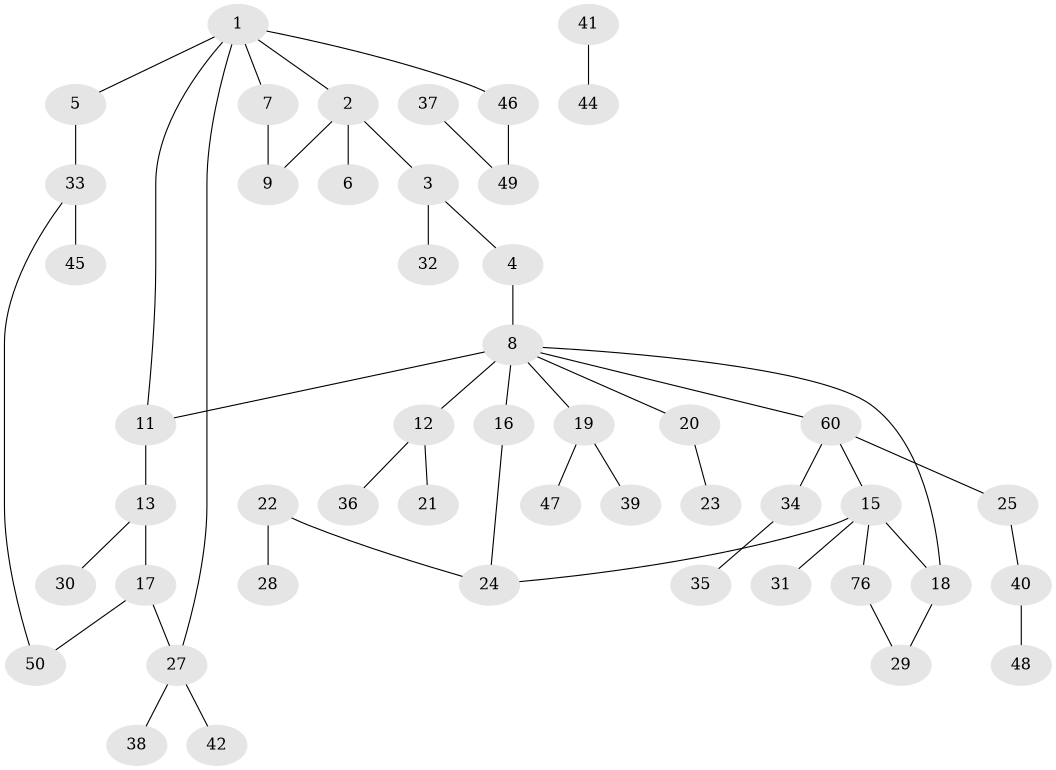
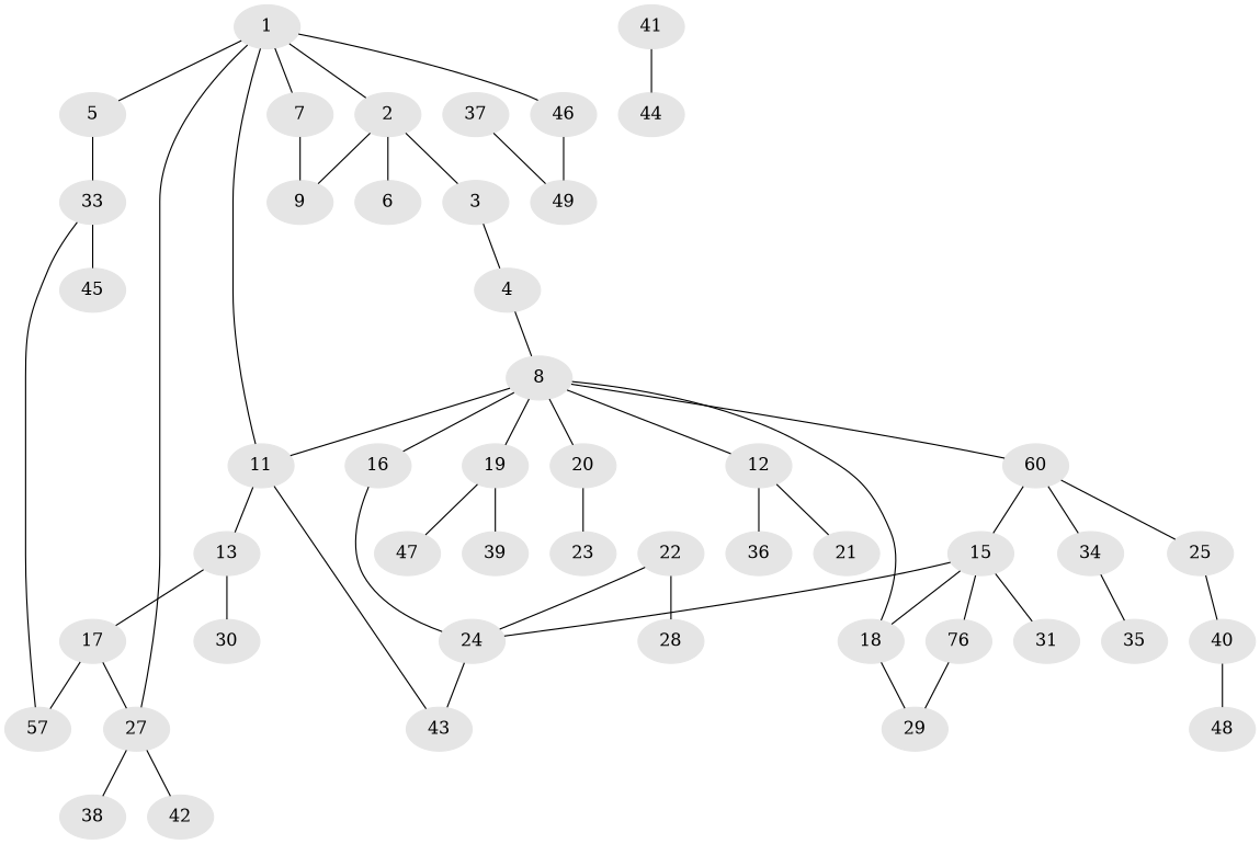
  graph {
    node [color=gray90 style=filled]
    1
    2
    5
    7
    11
    27
    46
    3
    6
    9
    33
    13
+   43
    38
    42
    49
    4
-   32
    8
    22
    24
    28
    n23 [label=60]
    12
    16
    18
    19
    20
-   50
+   50 [label=57]
    45
    37
    15
    25
    34
    21
    36
    29
    39
    47
    23
    n41 [label=76]
    31
    40
    35
    17
    30
    41
    44
    48
    1 -- 2
    1 -- 5
    1 -- 7
    1 -- 11
    1 -- 27
    1 -- 46
    2 -- 3
    2 -- 6
    2 -- 9
    5 -- 33
    7 -- 9
    11 -- 13
+   11 -- 43
    27 -- 38
    27 -- 42
    46 -- 49
    3 -- 4
-   3 -- 32
    33 -- 50
    33 -- 45
    13 -- 17
    13 -- 30
    4 -- 8
    8 -- 11
    8 -- n23
    8 -- 12
    8 -- 16
    8 -- 18
    8 -- 19
    8 -- 20
    22 -- 24
    22 -- 28
+   24 -- 43
    n23 -- 15
    n23 -- 25
    n23 -- 34
    12 -- 21
    12 -- 36
    16 -- 24
    18 -- 29
    19 -- 39
    19 -- 47
    20 -- 23
    37 -- 49
    15 -- 24
    15 -- 18
    15 -- n41
    15 -- 31
    25 -- 40
    34 -- 35
    n41 -- 29
    40 -- 48
    17 -- 27
    17 -- 50
    41 -- 44
  }
